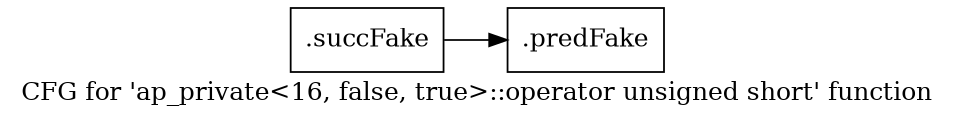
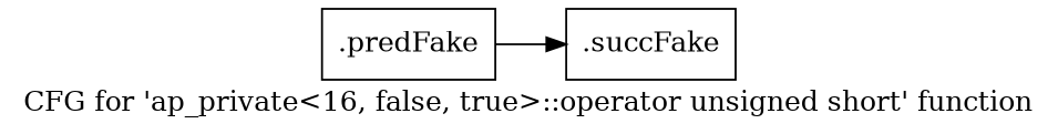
  digraph {
    label="CFG for 'ap_private\<16, false, true\>::operator unsigned short' function"
    rankdir=LR
    node [shape=record]
    n1 [label="{.predFake}"]
    n2 [filename="/mnt/xilinx/Vitis_HLS/2021.2/include/etc/ap_private.h" label="{.succFake}" linenumber=1937]
-   n2 -> n1 [execusionnum=0 filename="/mnt/xilinx/Vitis_HLS/2021.2/include/etc/ap_private.h"]
+   n1 -> n2 [execusionnum=0 filename="/mnt/xilinx/Vitis_HLS/2021.2/include/etc/ap_private.h"]
  }
